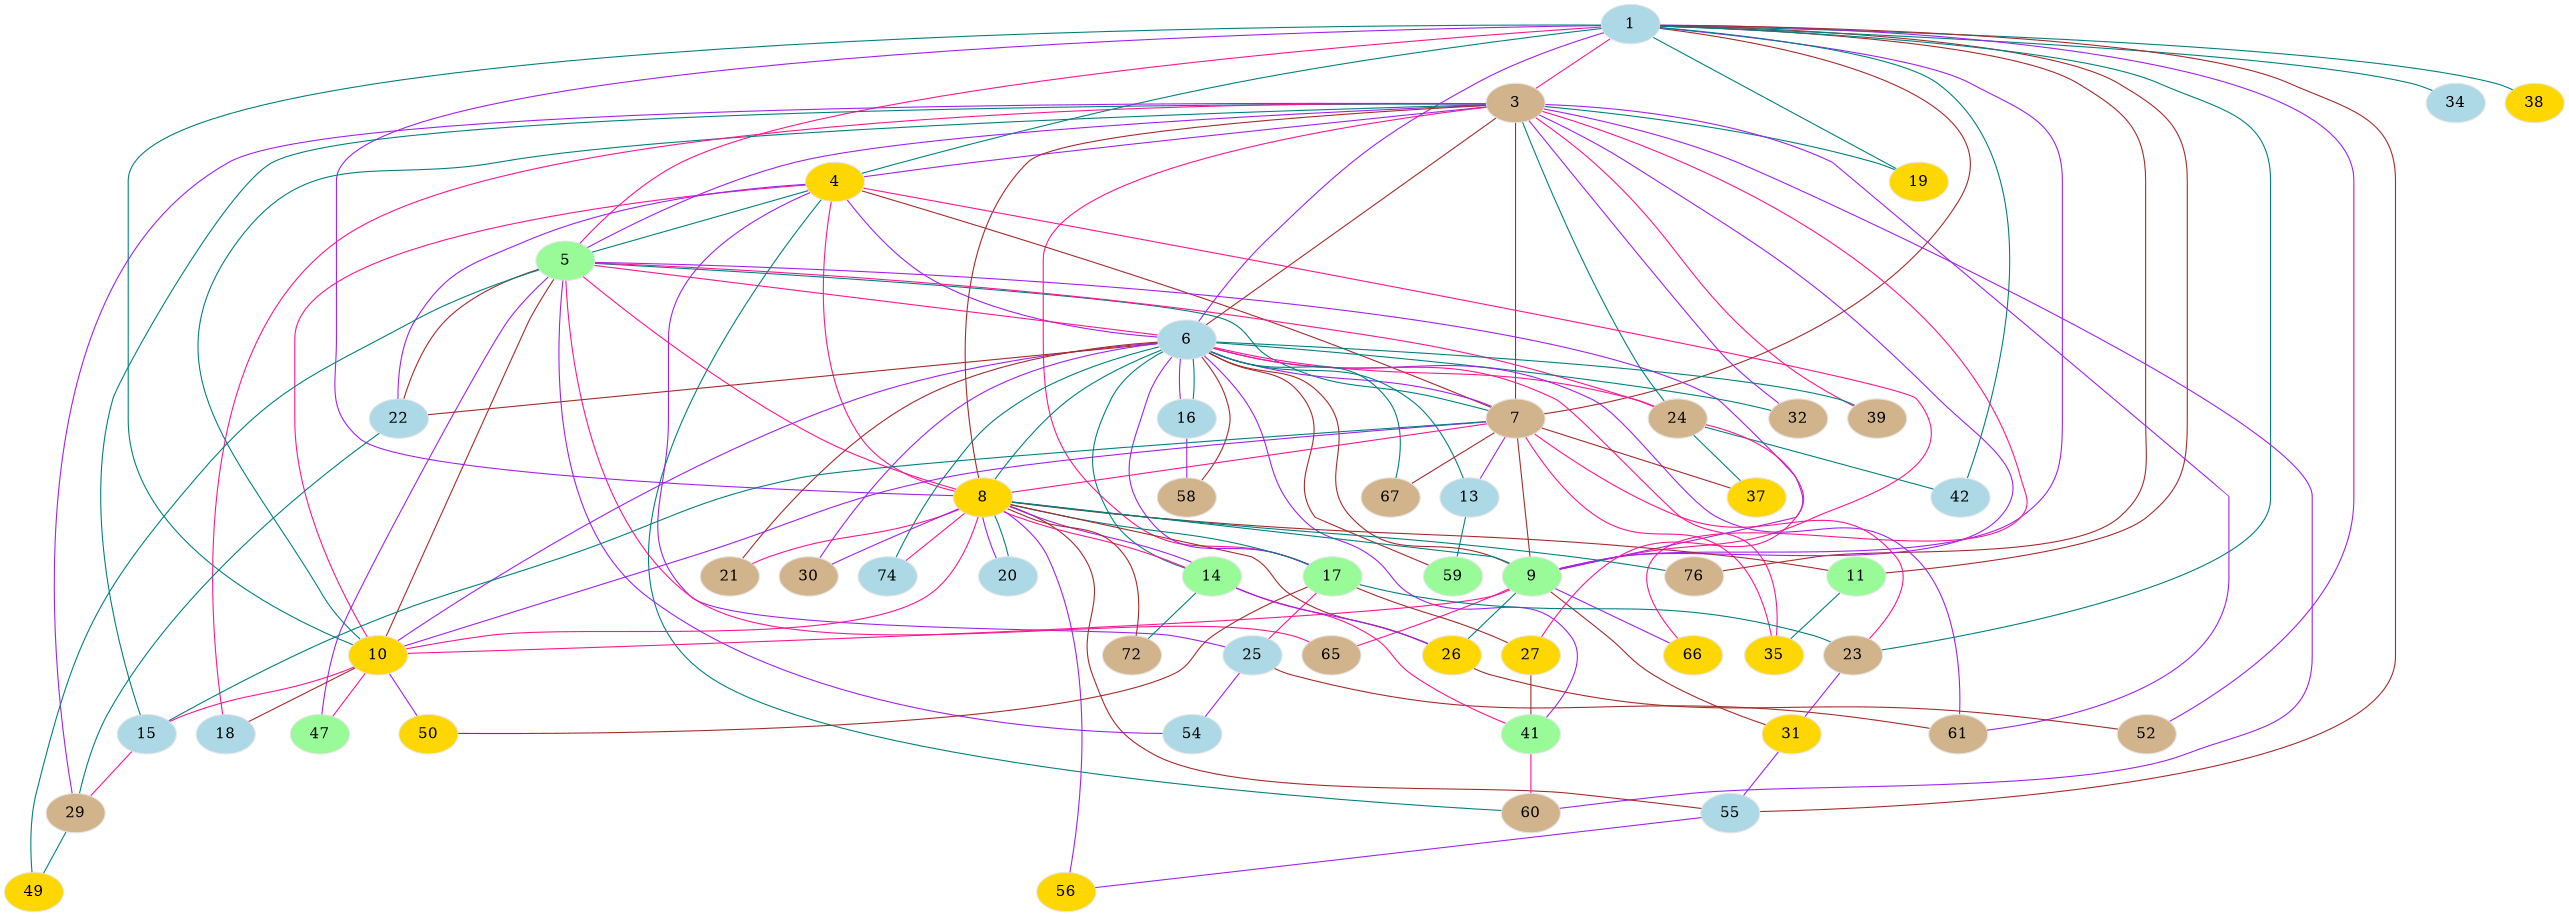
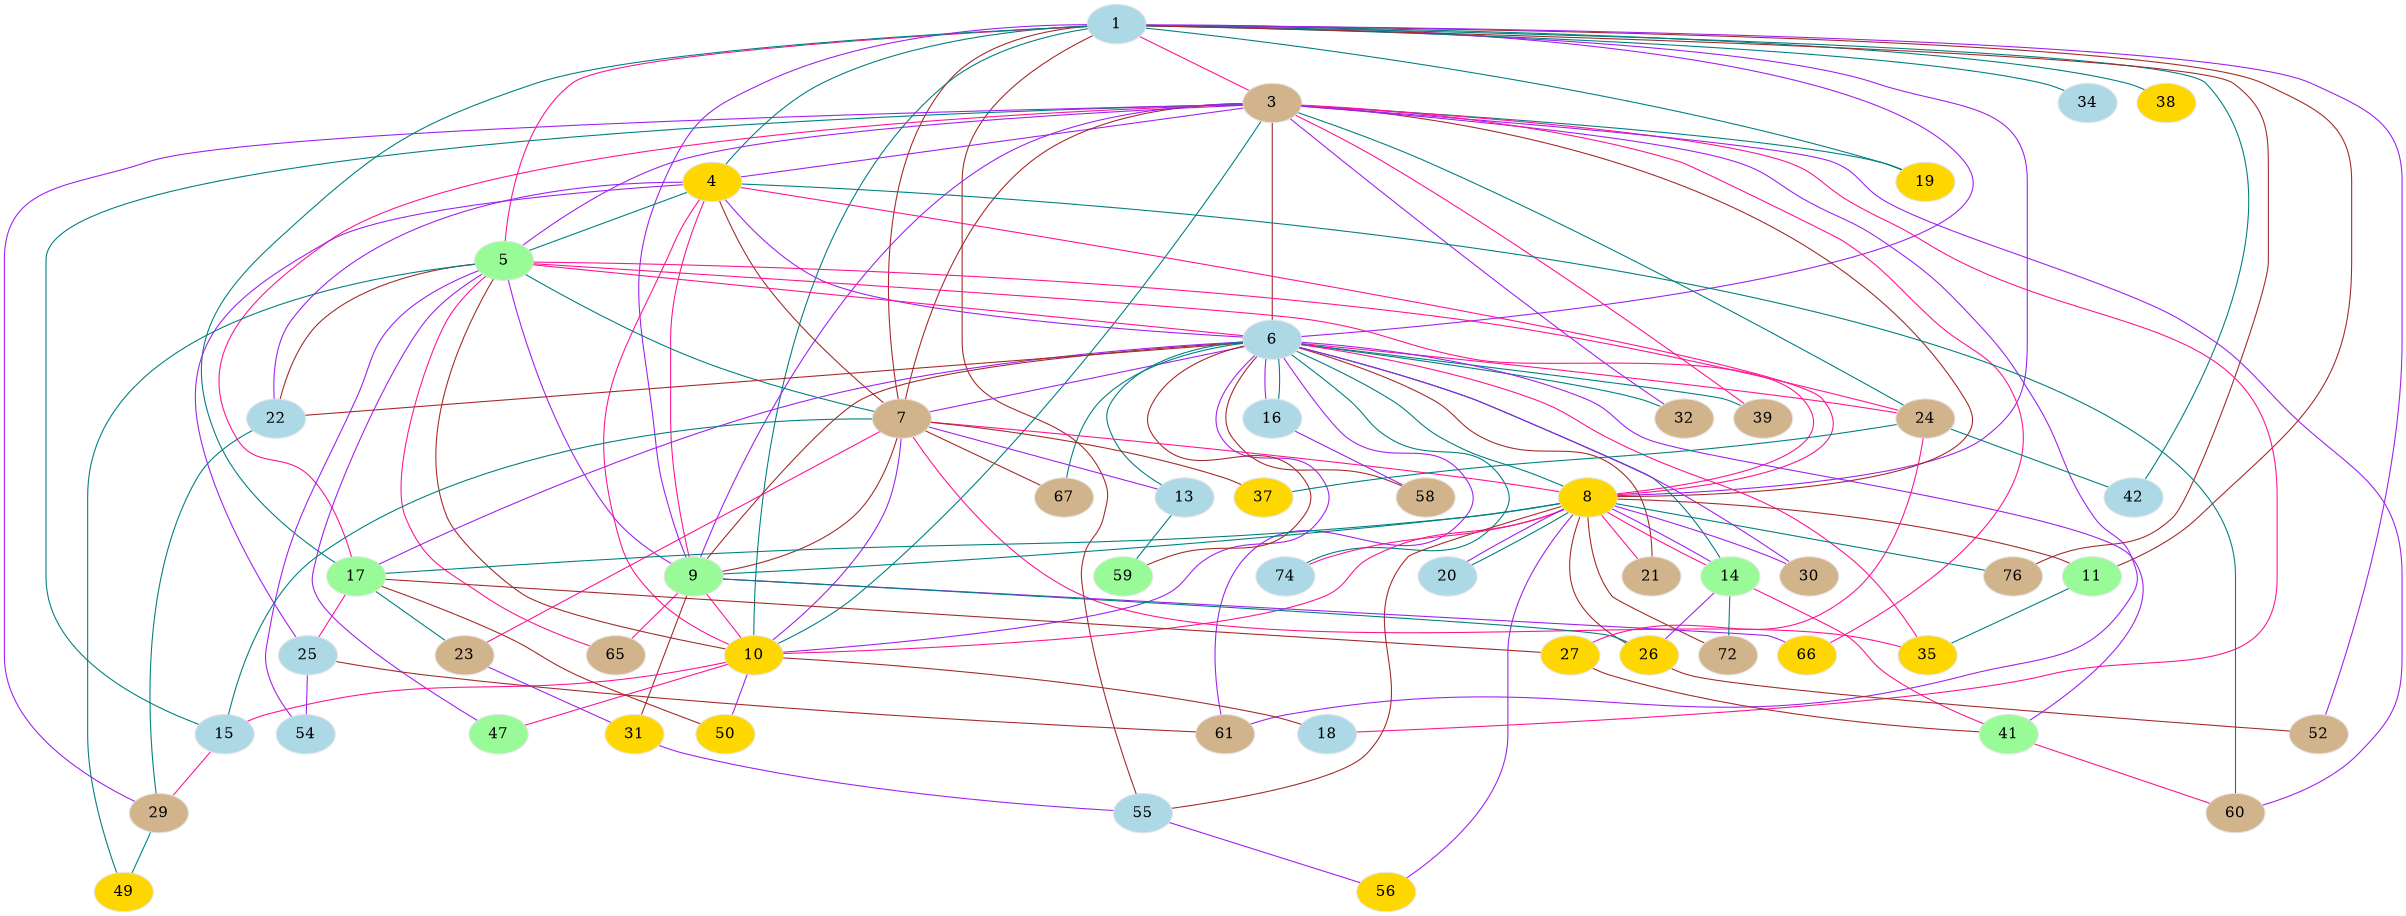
  graph {
    node [color=gray90 fillcolor=tan style=filled]
    edge [color=purple]
    1 [fillcolor=lightblue super="+2"]
    3 [super="+40"]
    4 [fillcolor=gold super="+36"]
    5 [fillcolor=palegreen super="+53"]
    6 [fillcolor=lightblue super="+28"]
    7 [super="+48"]
    8 [fillcolor=gold super="+71"]
    9 [fillcolor=palegreen super="+57"]
    10 [fillcolor=gold super="+12"]
    11 [fillcolor=palegreen super="+75"]
    17 [fillcolor=palegreen super="+33"]
    19 [fillcolor=gold]
    34 [fillcolor=lightblue]
    38 [fillcolor=gold]
    42 [fillcolor=lightblue]
    52
    55 [fillcolor=lightblue super="+70"]
    76
    15 [fillcolor=lightblue super="+73"]
    18 [fillcolor=lightblue]
    24 [super="+44"]
    29 [super="+68"]
    32
    39
    60 [super="+64"]
    61 [super="+69"]
    66 [fillcolor=gold]
    22 [fillcolor=lightblue super="+63"]
    25 [fillcolor=lightblue super="+43"]
    47 [fillcolor=palegreen]
    49 [fillcolor=gold]
    54 [fillcolor=lightblue]
    65
    13 [fillcolor=lightblue]
    14 [fillcolor=palegreen super="+45"]
    16 [fillcolor=lightblue]
    21
    30
    35 [fillcolor=gold]
    41 [fillcolor=palegreen super="+51"]
    58
    59 [fillcolor=palegreen]
    67
    74 [fillcolor=lightblue]
    23
    37 [fillcolor=gold]
    20 [fillcolor=lightblue]
    26 [fillcolor=gold super="+46"]
    56 [fillcolor=gold]
    72
    31 [fillcolor=gold super="+62"]
    50 [fillcolor=gold]
    27 [fillcolor=gold]
    1 -- 3 [color=deeppink weight=2]
    1 -- 4 [color=teal weight=2]
    1 -- 5 [color=deeppink weight=3]
    1 -- 6 [weight=2]
    1 -- 7 [color=brown weight=2]
    1 -- 8 [weight=2]
    1 -- 9 [weight=2]
    1 -- 10 [color=teal weight=3]
    1 -- 11 [color=brown]
-   1 -- 23 [color=teal]
+   1 -- 17 [color=teal]
    1 -- 19 [color=teal]
    1 -- 34 [color=teal]
    1 -- 38 [color=teal weight=2]
    1 -- 42 [color=teal]
    1 -- 52
    1 -- 55 [color=brown]
    1 -- 76 [color=brown]
    3 -- 4
    3 -- 5
    3 -- 6 [color=brown]
    3 -- 7 [color=brown]
    3 -- 8 [color=brown]
    3 -- 9
    3 -- 10 [color=teal]
    3 -- 17 [color=deeppink]
    3 -- 19 [color=teal]
    3 -- 15 [color=teal]
    3 -- 18 [color=deeppink weight=2]
    3 -- 24 [color=teal]
    3 -- 29
    3 -- 32
    3 -- 39 [color=deeppink]
    3 -- 60
    3 -- 61
    3 -- 66 [color=deeppink]
    4 -- 5 [color=teal]
    4 -- 6
    4 -- 7 [color=brown]
    4 -- 8 [color=deeppink]
    4 -- 9 [color=deeppink]
    4 -- 10 [color=deeppink]
    4 -- 60 [color=teal]
    4 -- 22
    4 -- 25 [weight=2]
    5 -- 6 [color=deeppink]
    5 -- 7 [color=teal]
    5 -- 8 [color=deeppink]
    5 -- 9
    5 -- 10 [color=brown]
    5 -- 24 [color=deeppink]
    5 -- 22 [color=brown]
    5 -- 47
    5 -- 49 [color=teal]
    5 -- 54
    5 -- 65 [color=deeppink]
    6 -- 7
    6 -- 8 [color=teal]
    6 -- 9 [color=brown]
    6 -- 10
    6 -- 17 [weight=2]
    6 -- 24 [color=deeppink]
    6 -- 32 [color=teal]
    6 -- 39 [color=teal]
    6 -- 61
    6 -- 22 [color=brown]
    6 -- 13 [color=teal]
    6 -- 14 [color=teal]
    6 -- 16
    6 -- 16 [color=teal]
    6 -- 21 [color=brown]
    6 -- 30
    6 -- 35 [color=deeppink]
    6 -- 41
    6 -- 58 [color=brown]
    6 -- 59 [color=brown]
    6 -- 67 [color=teal]
    6 -- 74 [color=teal]
    7 -- 8 [color=deeppink weight=2]
    7 -- 9 [color=brown weight=2]
    7 -- 10
    7 -- 15 [color=teal]
    7 -- 13
    7 -- 35 [color=deeppink]
    7 -- 67 [color=brown]
    7 -- 23 [color=deeppink]
    7 -- 37 [color=brown]
    8 -- 9 [color=teal]
    8 -- 10 [color=deeppink]
    8 -- 11 [color=brown]
    8 -- 17 [color=teal]
    8 -- 55 [color=brown]
    8 -- 76 [color=teal]
    8 -- 14 [color=deeppink]
    8 -- 14
    8 -- 21 [color=deeppink]
    8 -- 30
    8 -- 74 [color=deeppink]
    8 -- 20
    8 -- 20 [color=teal]
    8 -- 26 [color=brown]
    8 -- 56
    8 -- 72 [color=brown]
    9 -- 10 [color=deeppink]
    9 -- 66
    9 -- 65 [color=deeppink]
    9 -- 26 [color=teal]
    9 -- 31 [color=brown]
    10 -- 15 [color=deeppink]
    10 -- 18 [color=brown]
    10 -- 47 [color=deeppink]
    10 -- 50
    11 -- 35 [color=teal]
    17 -- 25 [color=deeppink weight=2]
    17 -- 23 [color=teal]
    17 -- 50 [color=brown]
    17 -- 27 [color=brown]
    55 -- 56
    15 -- 29 [color=deeppink]
    24 -- 42 [color=teal]
    24 -- 37 [color=teal]
    24 -- 27 [color=deeppink]
    29 -- 49 [color=teal]
    22 -- 29 [color=teal]
    25 -- 61 [color=brown]
    25 -- 54
    13 -- 59 [color=teal]
    14 -- 41 [color=deeppink]
    14 -- 26
    14 -- 72 [color=teal]
    16 -- 58
    41 -- 60 [color=deeppink]
    23 -- 31 [weight=2]
    26 -- 52 [color=brown]
    31 -- 55
    27 -- 41 [color=brown]
  }
